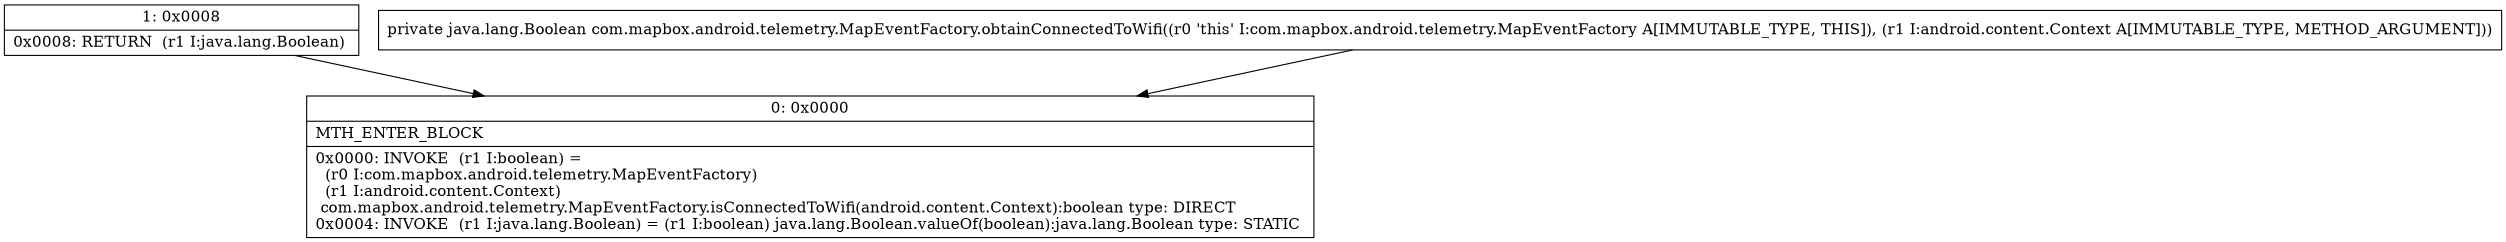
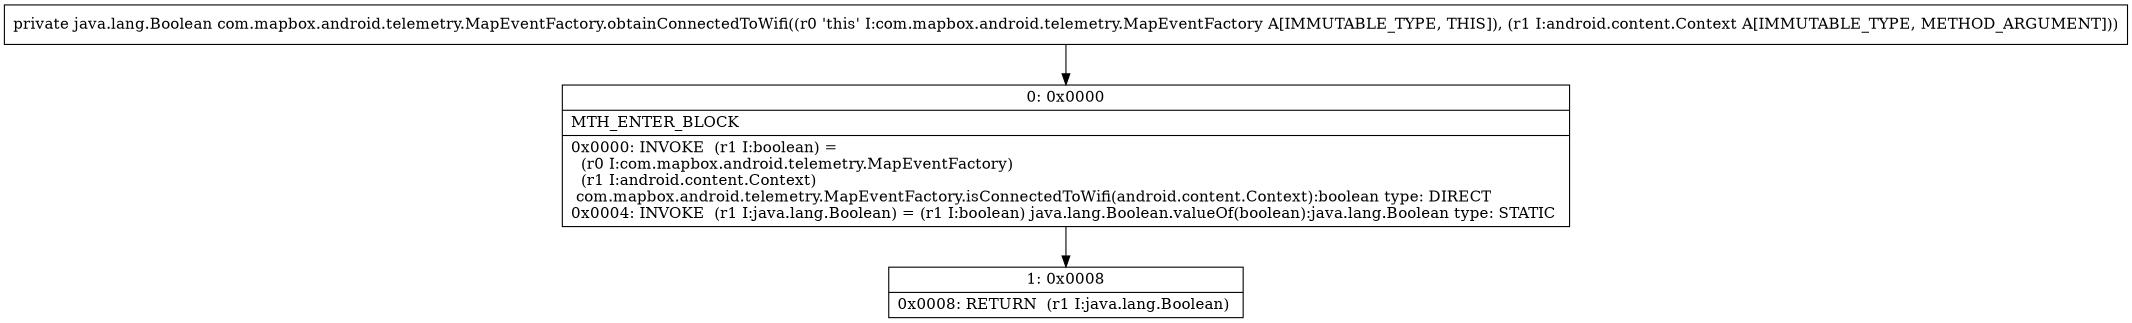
  digraph {
    node [shape=record]
    n1 [label="{0\:\ 0x0000|MTH_ENTER_BLOCK\l|0x0000: INVOKE  (r1 I:boolean) = \l  (r0 I:com.mapbox.android.telemetry.MapEventFactory)\l  (r1 I:android.content.Context)\l com.mapbox.android.telemetry.MapEventFactory.isConnectedToWifi(android.content.Context):boolean type: DIRECT \l0x0004: INVOKE  (r1 I:java.lang.Boolean) = (r1 I:boolean) java.lang.Boolean.valueOf(boolean):java.lang.Boolean type: STATIC \l}"]
    n2 [label="{1\:\ 0x0008|0x0008: RETURN  (r1 I:java.lang.Boolean) \l}"]
    n3 [label="{private java.lang.Boolean com.mapbox.android.telemetry.MapEventFactory.obtainConnectedToWifi((r0 'this' I:com.mapbox.android.telemetry.MapEventFactory A[IMMUTABLE_TYPE, THIS]), (r1 I:android.content.Context A[IMMUTABLE_TYPE, METHOD_ARGUMENT])) }"]
-   n2 -> n1
+   n1 -> n2
    n3 -> n1
  }
